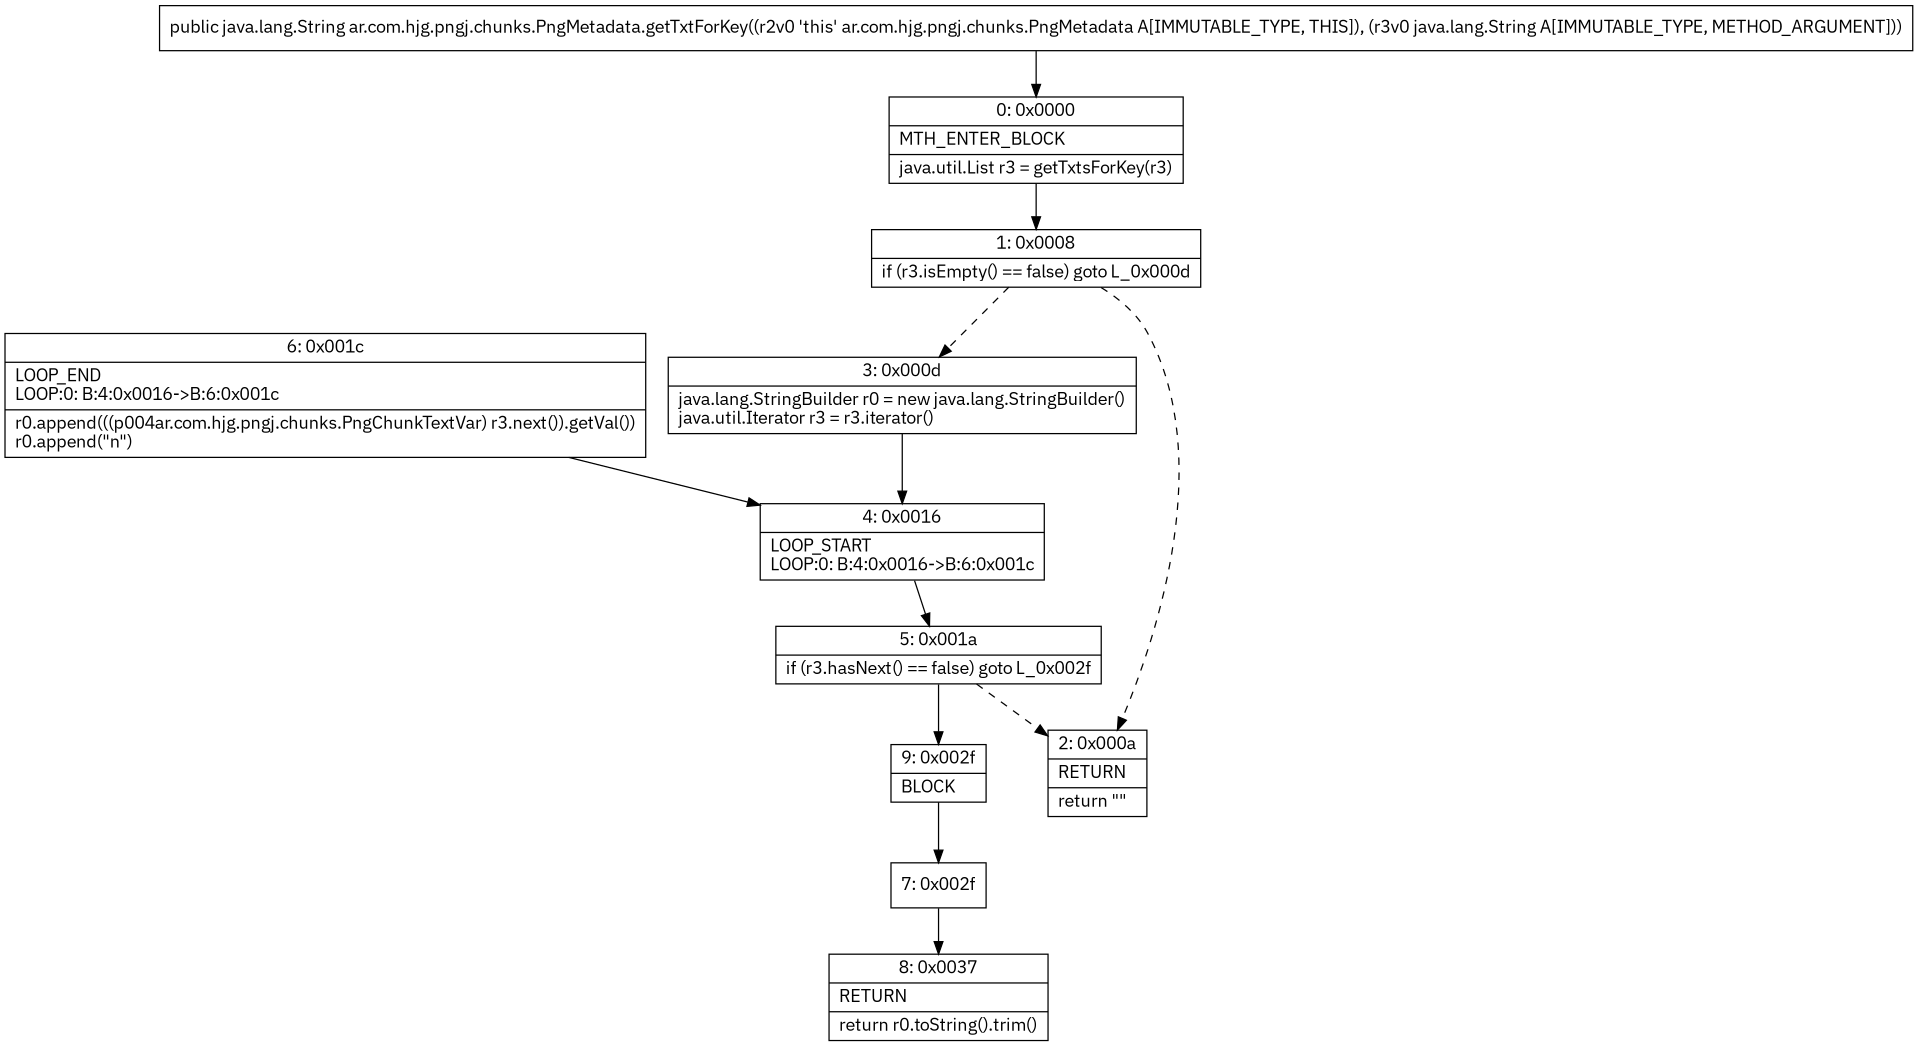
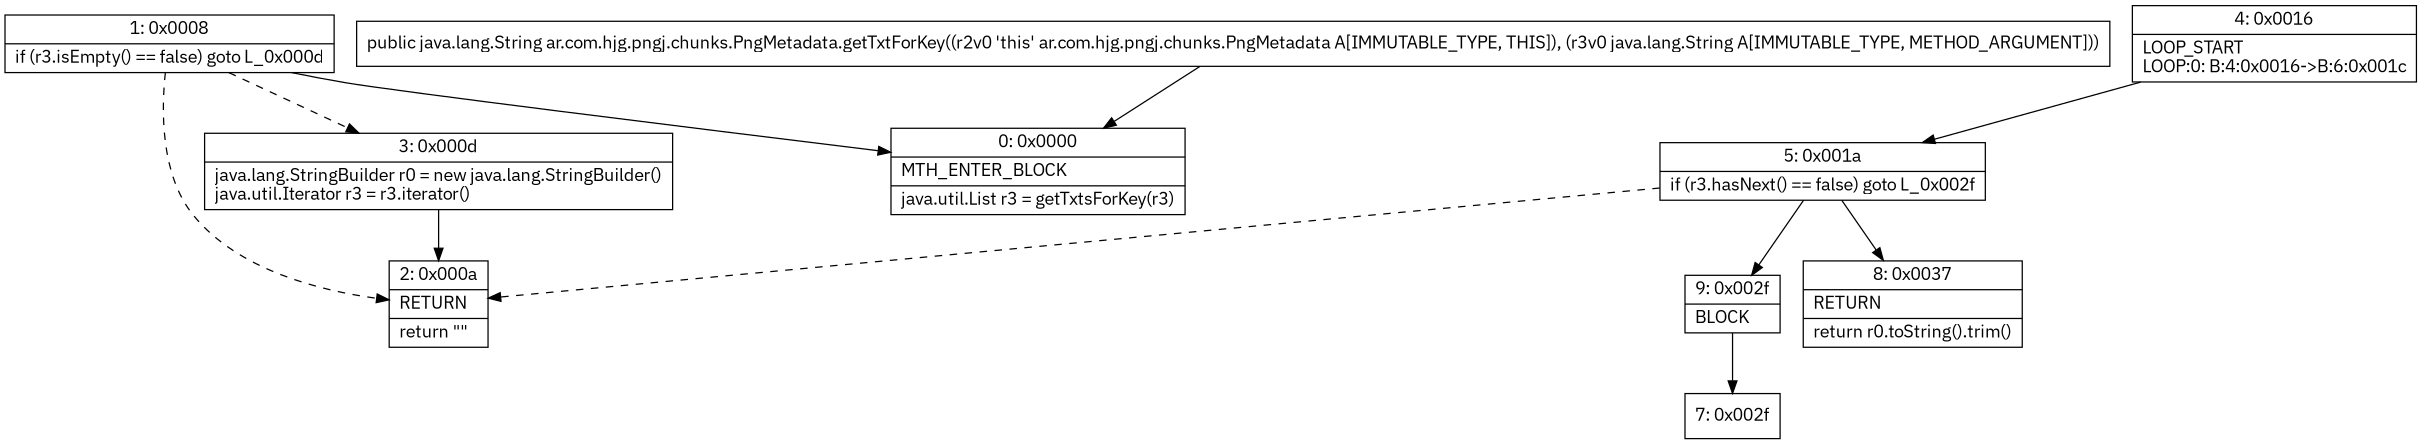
  digraph {
    fontname="IBM Plex Sans"
    node [fontname="IBM Plex Sans" shape=record]
    edge [fontname="IBM Plex Sans"]
    n1 [label="{0\:\ 0x0000|MTH_ENTER_BLOCK\l|java.util.List r3 = getTxtsForKey(r3)\l}"]
    n2 [label="{1\:\ 0x0008|if (r3.isEmpty() == false) goto L_0x000d\l}"]
    n3 [label="{2\:\ 0x000a|RETURN\l|return \"\"\l}"]
    n4 [label="{3\:\ 0x000d|java.lang.StringBuilder r0 = new java.lang.StringBuilder()\ljava.util.Iterator r3 = r3.iterator()\l}"]
    n5 [label="{4\:\ 0x0016|LOOP_START\lLOOP:0: B:4:0x0016\-\>B:6:0x001c\l}"]
    n6 [label="{5\:\ 0x001a|if (r3.hasNext() == false) goto L_0x002f\l}"]
    n7 [label="{9\:\ 0x002f|BLOCK\l}"]
-   n8 [label="{6\:\ 0x001c|LOOP_END\lLOOP:0: B:4:0x0016\-\>B:6:0x001c\l|r0.append(((p004ar.com.hjg.pngj.chunks.PngChunkTextVar) r3.next()).getVal())\lr0.append(\"n\")\l}"]
    n9 [label="{7\:\ 0x002f}"]
    n10 [label="{8\:\ 0x0037|RETURN\l|return r0.toString().trim()\l}"]
    n11 [label="{public java.lang.String ar.com.hjg.pngj.chunks.PngMetadata.getTxtForKey((r2v0 'this' ar.com.hjg.pngj.chunks.PngMetadata A[IMMUTABLE_TYPE, THIS]), (r3v0 java.lang.String A[IMMUTABLE_TYPE, METHOD_ARGUMENT])) }"]
-   n1 -> n2
+   n2 -> n1
    n2 -> n3 [style=dashed]
    n2 -> n4 [style=dashed]
-   n4 -> n5
+   n4 -> n3
    n5 -> n6
    n6 -> n3 [style=dashed]
    n6 -> n7
    n7 -> n9
-   n8 -> n5
-   n9 -> n10
+   n6 -> n10
    n11 -> n1
  }
